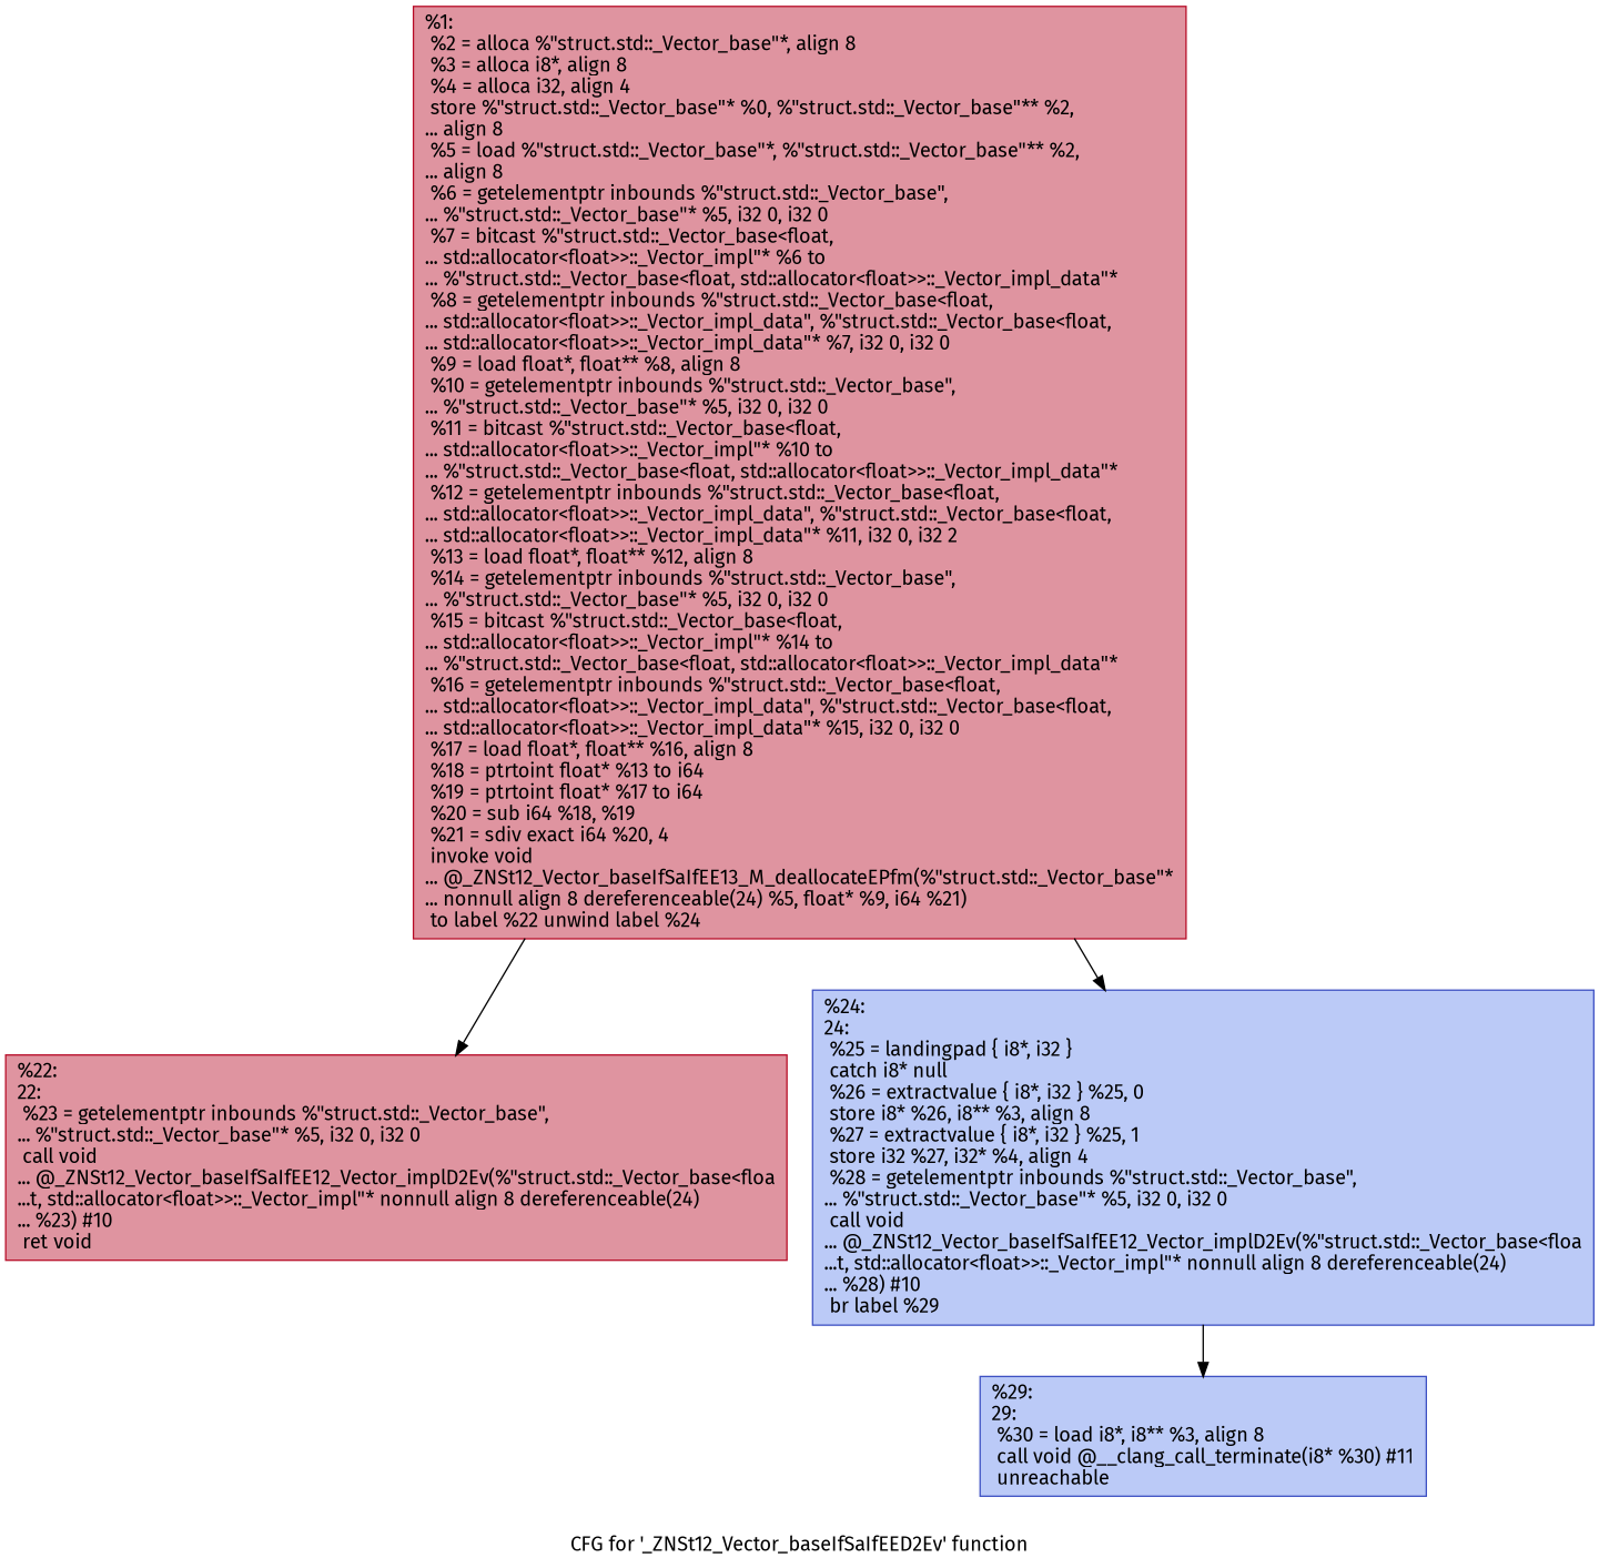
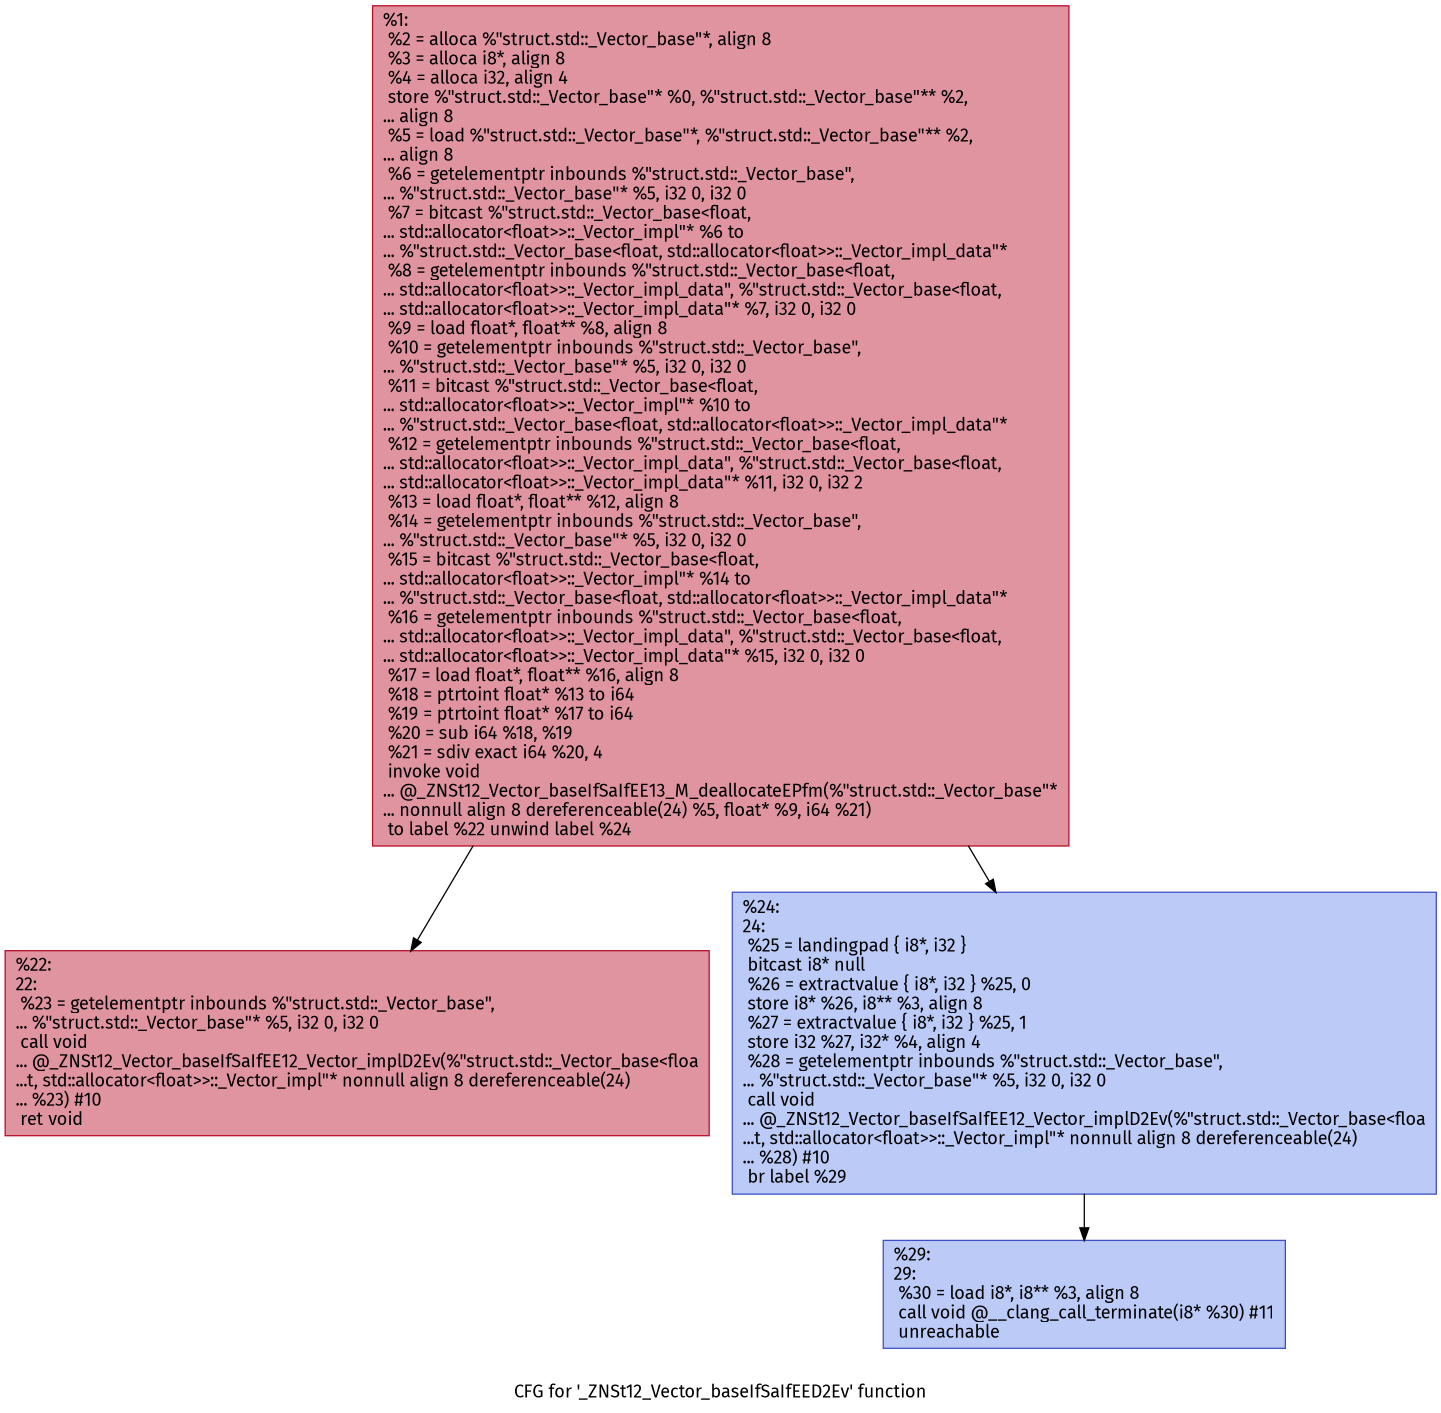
  digraph {
    label="CFG for '_ZNSt12_Vector_baseIfSaIfEED2Ev' function"
    fontname="Fira Sans"
    node [color="#b70d28ff" fillcolor="#b70d2870" shape=record style=filled fontname="Fira Sans"]
    edge [fontname="Fira Sans"]
    n1 [label="{%1:\l  %2 = alloca %\"struct.std::_Vector_base\"*, align 8\l  %3 = alloca i8*, align 8\l  %4 = alloca i32, align 4\l  store %\"struct.std::_Vector_base\"* %0, %\"struct.std::_Vector_base\"** %2,\l... align 8\l  %5 = load %\"struct.std::_Vector_base\"*, %\"struct.std::_Vector_base\"** %2,\l... align 8\l  %6 = getelementptr inbounds %\"struct.std::_Vector_base\",\l... %\"struct.std::_Vector_base\"* %5, i32 0, i32 0\l  %7 = bitcast %\"struct.std::_Vector_base\<float,\l... std::allocator\<float\>\>::_Vector_impl\"* %6 to\l... %\"struct.std::_Vector_base\<float, std::allocator\<float\>\>::_Vector_impl_data\"*\l  %8 = getelementptr inbounds %\"struct.std::_Vector_base\<float,\l... std::allocator\<float\>\>::_Vector_impl_data\", %\"struct.std::_Vector_base\<float,\l... std::allocator\<float\>\>::_Vector_impl_data\"* %7, i32 0, i32 0\l  %9 = load float*, float** %8, align 8\l  %10 = getelementptr inbounds %\"struct.std::_Vector_base\",\l... %\"struct.std::_Vector_base\"* %5, i32 0, i32 0\l  %11 = bitcast %\"struct.std::_Vector_base\<float,\l... std::allocator\<float\>\>::_Vector_impl\"* %10 to\l... %\"struct.std::_Vector_base\<float, std::allocator\<float\>\>::_Vector_impl_data\"*\l  %12 = getelementptr inbounds %\"struct.std::_Vector_base\<float,\l... std::allocator\<float\>\>::_Vector_impl_data\", %\"struct.std::_Vector_base\<float,\l... std::allocator\<float\>\>::_Vector_impl_data\"* %11, i32 0, i32 2\l  %13 = load float*, float** %12, align 8\l  %14 = getelementptr inbounds %\"struct.std::_Vector_base\",\l... %\"struct.std::_Vector_base\"* %5, i32 0, i32 0\l  %15 = bitcast %\"struct.std::_Vector_base\<float,\l... std::allocator\<float\>\>::_Vector_impl\"* %14 to\l... %\"struct.std::_Vector_base\<float, std::allocator\<float\>\>::_Vector_impl_data\"*\l  %16 = getelementptr inbounds %\"struct.std::_Vector_base\<float,\l... std::allocator\<float\>\>::_Vector_impl_data\", %\"struct.std::_Vector_base\<float,\l... std::allocator\<float\>\>::_Vector_impl_data\"* %15, i32 0, i32 0\l  %17 = load float*, float** %16, align 8\l  %18 = ptrtoint float* %13 to i64\l  %19 = ptrtoint float* %17 to i64\l  %20 = sub i64 %18, %19\l  %21 = sdiv exact i64 %20, 4\l  invoke void\l... @_ZNSt12_Vector_baseIfSaIfEE13_M_deallocateEPfm(%\"struct.std::_Vector_base\"*\l... nonnull align 8 dereferenceable(24) %5, float* %9, i64 %21)\l          to label %22 unwind label %24\l}"]
    n2 [label="{%22:\l22:                                               \l  %23 = getelementptr inbounds %\"struct.std::_Vector_base\",\l... %\"struct.std::_Vector_base\"* %5, i32 0, i32 0\l  call void\l... @_ZNSt12_Vector_baseIfSaIfEE12_Vector_implD2Ev(%\"struct.std::_Vector_base\<floa\l...t, std::allocator\<float\>\>::_Vector_impl\"* nonnull align 8 dereferenceable(24)\l... %23) #10\l  ret void\l}"]
-   n3 [color="#3d50c3ff" fillcolor="#6687ed70" label="{%24:\l24:                                               \l  %25 = landingpad \{ i8*, i32 \}\l          catch i8* null\l  %26 = extractvalue \{ i8*, i32 \} %25, 0\l  store i8* %26, i8** %3, align 8\l  %27 = extractvalue \{ i8*, i32 \} %25, 1\l  store i32 %27, i32* %4, align 4\l  %28 = getelementptr inbounds %\"struct.std::_Vector_base\",\l... %\"struct.std::_Vector_base\"* %5, i32 0, i32 0\l  call void\l... @_ZNSt12_Vector_baseIfSaIfEE12_Vector_implD2Ev(%\"struct.std::_Vector_base\<floa\l...t, std::allocator\<float\>\>::_Vector_impl\"* nonnull align 8 dereferenceable(24)\l... %28) #10\l  br label %29\l}"]
+   n3 [color="#3d50c3ff" fillcolor="#6687ed70" label="{%24:\l24:                                               \l  %25 = landingpad \{ i8*, i32 \}\l          bitcast i8* null\l  %26 = extractvalue \{ i8*, i32 \} %25, 0\l  store i8* %26, i8** %3, align 8\l  %27 = extractvalue \{ i8*, i32 \} %25, 1\l  store i32 %27, i32* %4, align 4\l  %28 = getelementptr inbounds %\"struct.std::_Vector_base\",\l... %\"struct.std::_Vector_base\"* %5, i32 0, i32 0\l  call void\l... @_ZNSt12_Vector_baseIfSaIfEE12_Vector_implD2Ev(%\"struct.std::_Vector_base\<floa\l...t, std::allocator\<float\>\>::_Vector_impl\"* nonnull align 8 dereferenceable(24)\l... %28) #10\l  br label %29\l}"]
    n4 [color="#3d50c3ff" fillcolor="#6687ed70" label="{%29:\l29:                                               \l  %30 = load i8*, i8** %3, align 8\l  call void @__clang_call_terminate(i8* %30) #11\l  unreachable\l}"]
    n1 -> n2
    n1 -> n3
    n3 -> n4
  }
